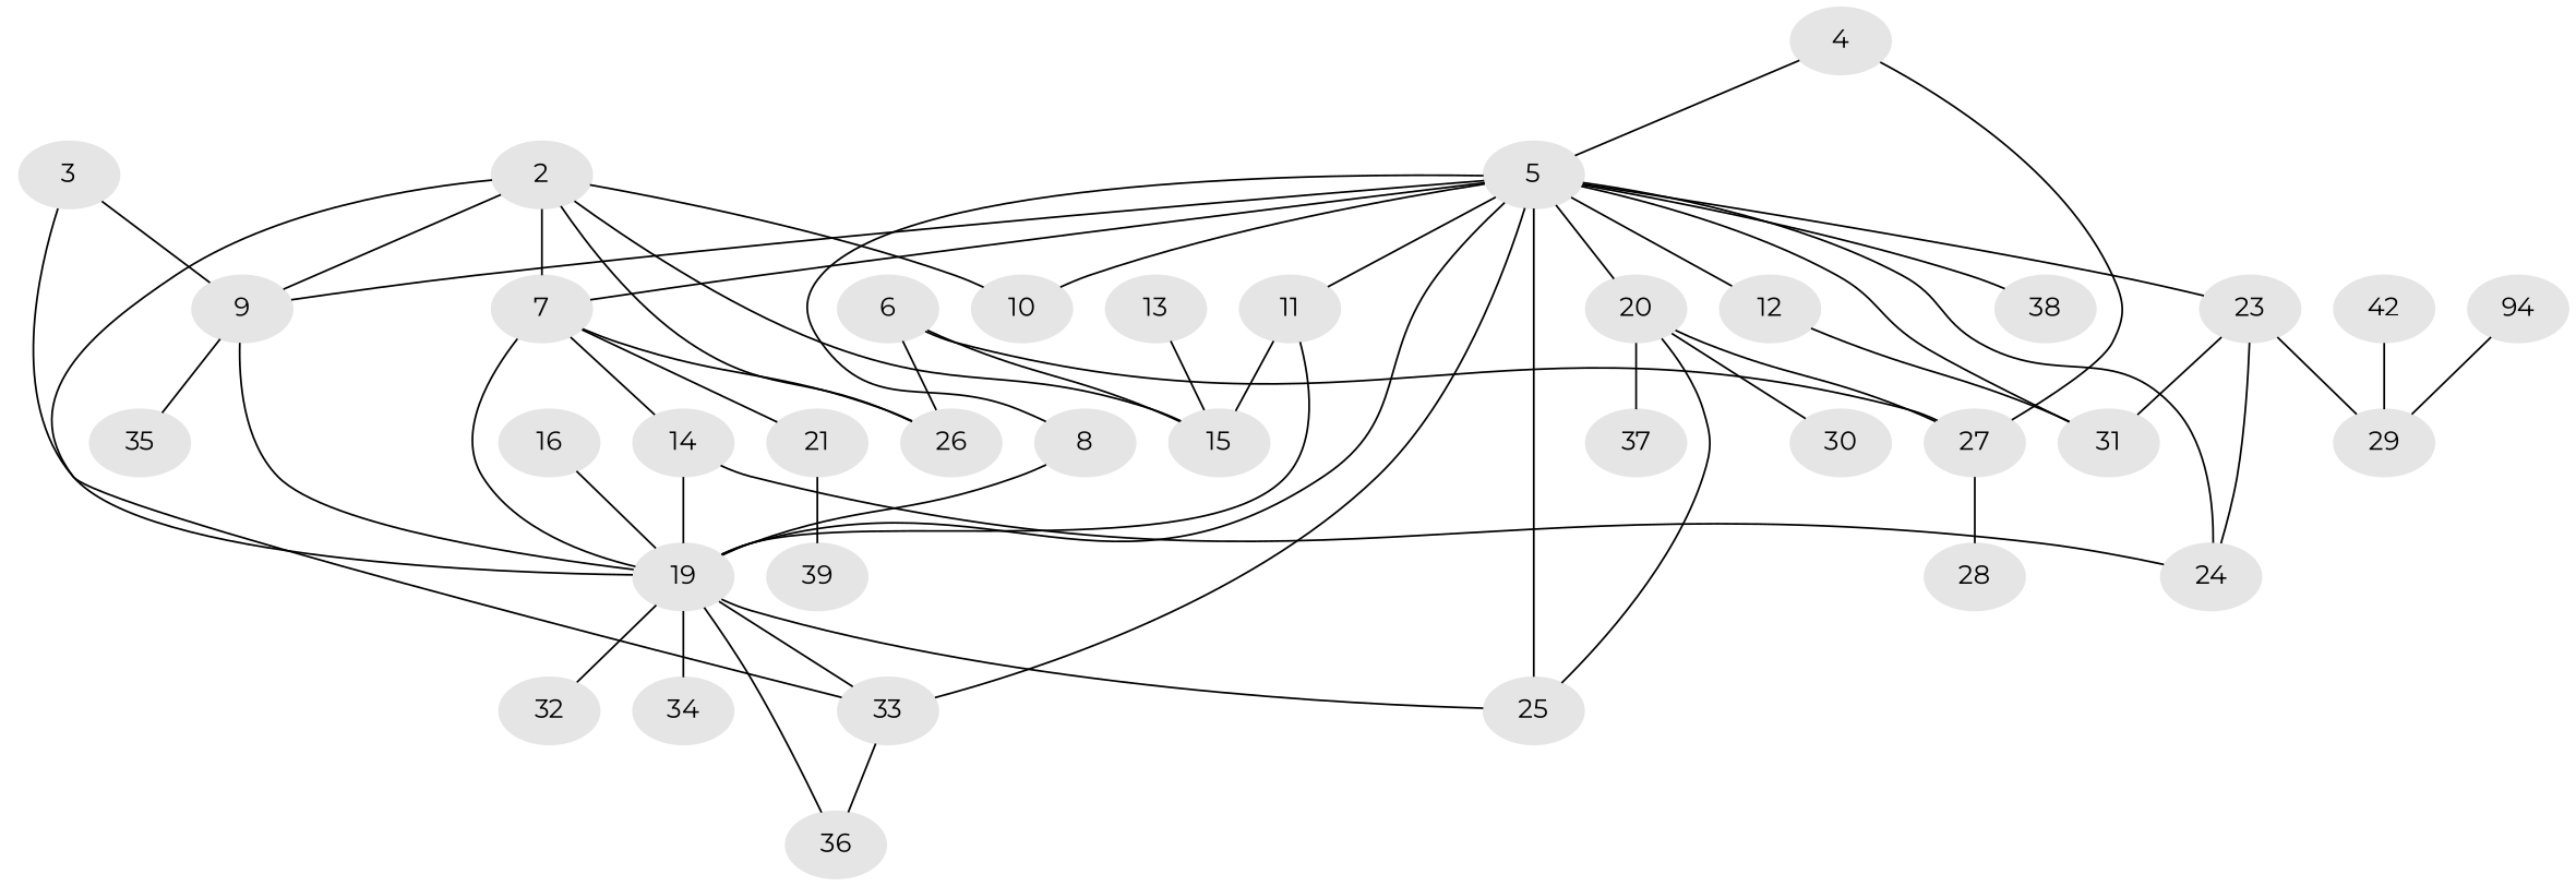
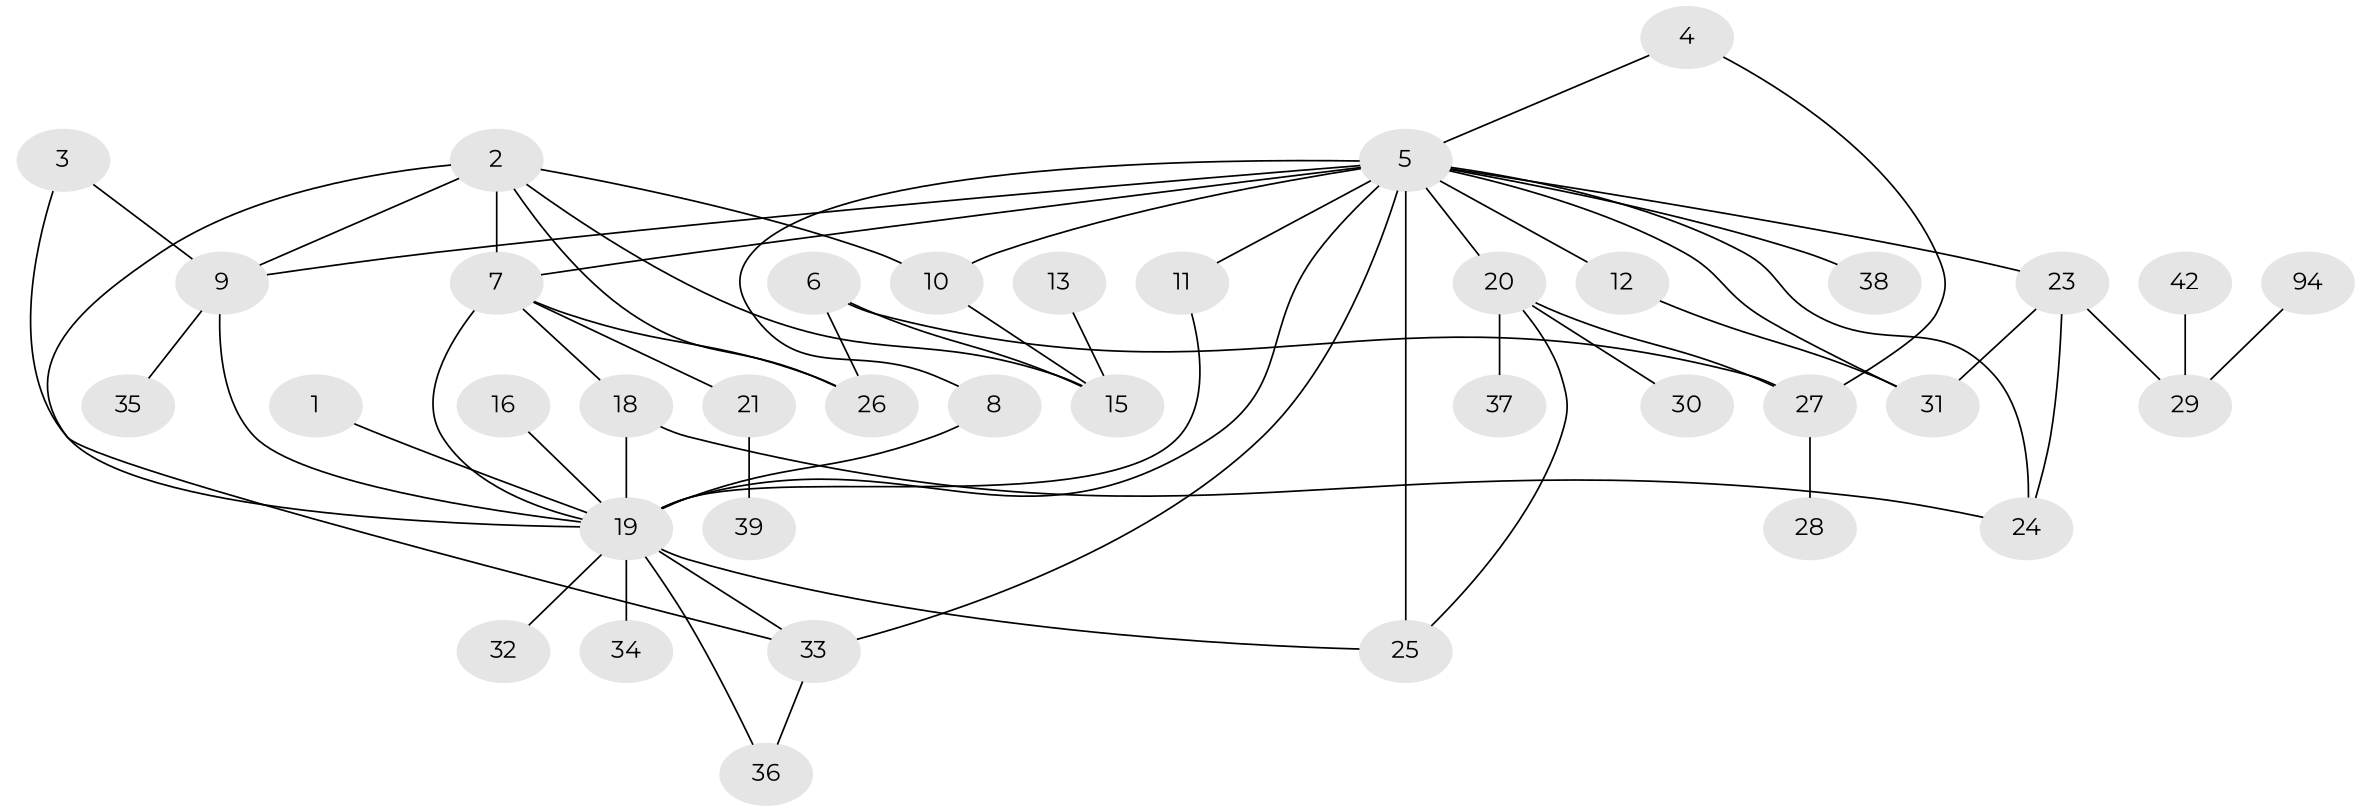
  graph {
    fontname=Montserrat
    node [color=gray90 fontname=Montserrat style=filled]
    edge [fontname=Montserrat weight=1.0]
+   1
    19
    33
    25
    32
    34
    36
    2
    7
    9
    10
    15
    26
-   18 [label=14]
+   18
    21
    35
    3
    4
    5
    27
    8
    11
    12
    20
    23
    24
    31
    38
    28
    30
    37
    29
    6
    39
    13
    n36 [label=94]
    16
    n38 [label=42]
+   1 -- 19
    19 -- 33
    19 -- 25
    19 -- 32
    19 -- 34
    19 -- 36
    33 -- 36
    2 -- 33 [weight=2.0]
    2 -- 7
    2 -- 9
    2 -- 10
    2 -- 15
    2 -- 26
    7 -- 19
    7 -- 26
    7 -- 18
    7 -- 21
    9 -- 19
    9 -- 35
    18 -- 19
    18 -- 24
    21 -- 39
    3 -- 19
    3 -- 9
    4 -- 5
    4 -- 27
    5 -- 19
    5 -- 33 [weight=3.0]
    5 -- 25
    5 -- 7
    5 -- 9
    5 -- 10
    5 -- 8
    5 -- 11
    5 -- 12 [weight=2.0]
    5 -- 20 [weight=2.0]
    5 -- 23
    5 -- 24
    5 -- 31
    5 -- 38
    27 -- 28
    8 -- 19
    11 -- 19
-   11 -- 15
+   10 -- 15
    12 -- 31
    20 -- 25
    20 -- 27
    20 -- 30
    20 -- 37
    23 -- 24
    23 -- 31
    23 -- 29
    6 -- 15
    6 -- 26
    6 -- 27
    13 -- 15
    n36 -- 29
    16 -- 19
    n38 -- 29
  }
